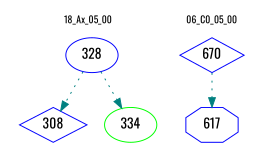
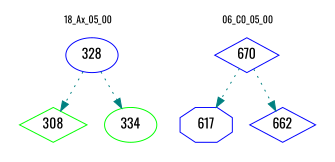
  digraph {
    fontname=Oswald
    node [color=blue fontname=Oswald shape=diamond]
    edge [color=teal fontname=Oswald style=dotted]
    n1 [label=328 shape=ellipse]
-   n2 [label=308]
+   n2 [color=green label=308]
    n3 [color=green label=334 shape=ellipse]
    n4 [label=670]
    n5 [label=617 shape=octagon]
+   n6 [label=662]
    subgraph cluster_1 {
      color=white
      fontsize=10
      label="18_Ax_05_00"
      n1
      n2
      n3
    }
    subgraph cluster_2 {
      color=white
      fontsize=10
      label="06_C0_05_00"
      n4
      n5
+     n6
    }
    n1 -> n2
    n1 -> n3
    n4 -> n5
+   n4 -> n6
  }
